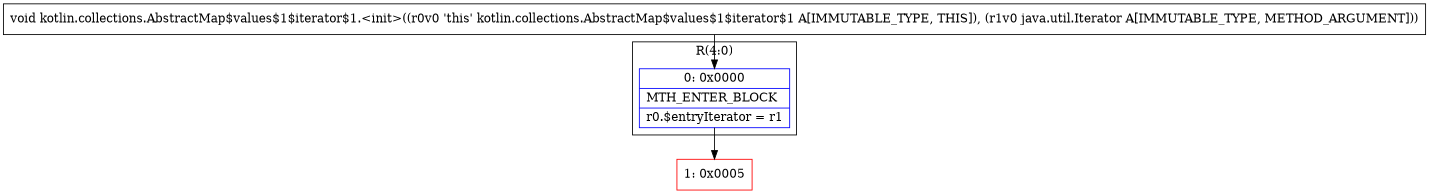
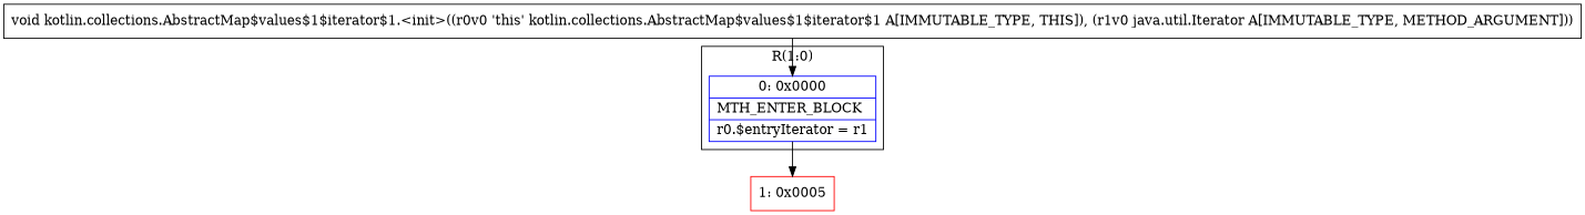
  digraph {
    node [shape=record]
    n1 [color=blue label="{0\:\ 0x0000|MTH_ENTER_BLOCK\l|r0.$entryIterator = r1\l}"]
    n2 [color=red label="{1\:\ 0x0005}"]
    n3 [label="{void kotlin.collections.AbstractMap$values$1$iterator$1.\<init\>((r0v0 'this' kotlin.collections.AbstractMap$values$1$iterator$1 A[IMMUTABLE_TYPE, THIS]), (r1v0 java.util.Iterator A[IMMUTABLE_TYPE, METHOD_ARGUMENT])) }"]
    subgraph cluster_1 {
-     label="R(4:0)"
+     label="R(1:0)"
      n1
    }
    n1 -> n2
    n3 -> n1
  }
